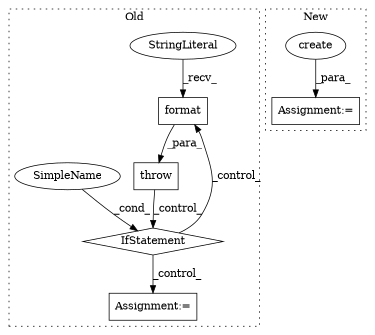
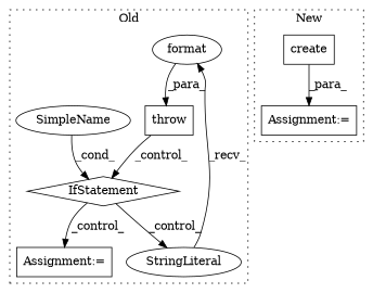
  digraph {
    node [a=32 l="7,1" shape=box]
-   n1 [label=format s="2563,2581"]
+   n1 [label=format s="2563,2581" shape=ellipse]
    n2 [a=45 l=32 label=StringLiteral s=2530 shape=ellipse]
    n3 [a=53 l=6 label=throw s=2513]
    n4 [a=25 l="10,2" label=IfStatement s="2464,2501" shape=diamond]
    n5 [a=42 label=SimpleName shape=ellipse l=""]
    n6 [a=7 l=1 label="Assignment:=" s=2780]
-   n7 [label=create s="2829,2852" shape=ellipse]
+   n7 [label=create s="2829,2852"]
    n8 [a=7 l=1 label="Assignment:=" s=2791]
    subgraph cluster_1 {
      label=Old
      style=dotted
      n1
      n2
      n3
      n4
      n5
      n6
    }
    subgraph cluster_2 {
      label=New
      style=dotted
      n7
      n8
    }
    n1 -> n3 [label=_para_]
    n2 -> n1 [label=_recv_]
    n3 -> n4 [label=_control_]
-   n4 -> n1 [label=_control_]
+   n4 -> n2 [label=_control_]
    n4 -> n6 [label=_control_]
    n5 -> n4 [label=_cond_]
    n7 -> n8 [label=_para_]
  }
